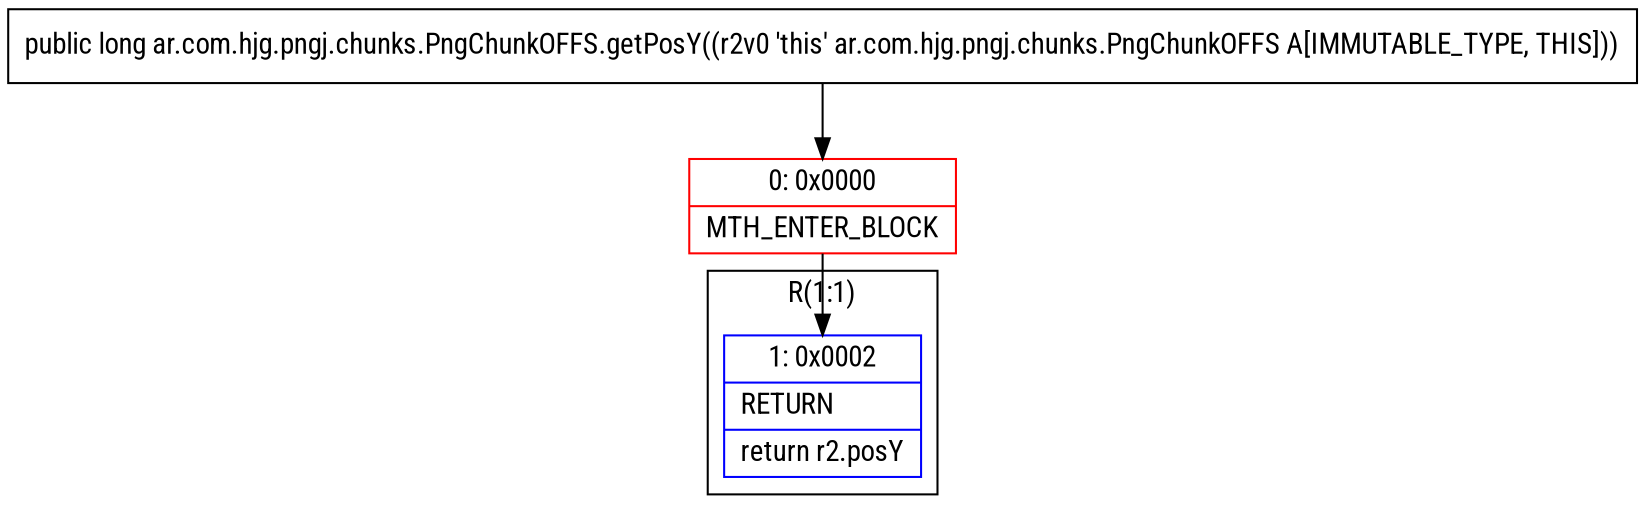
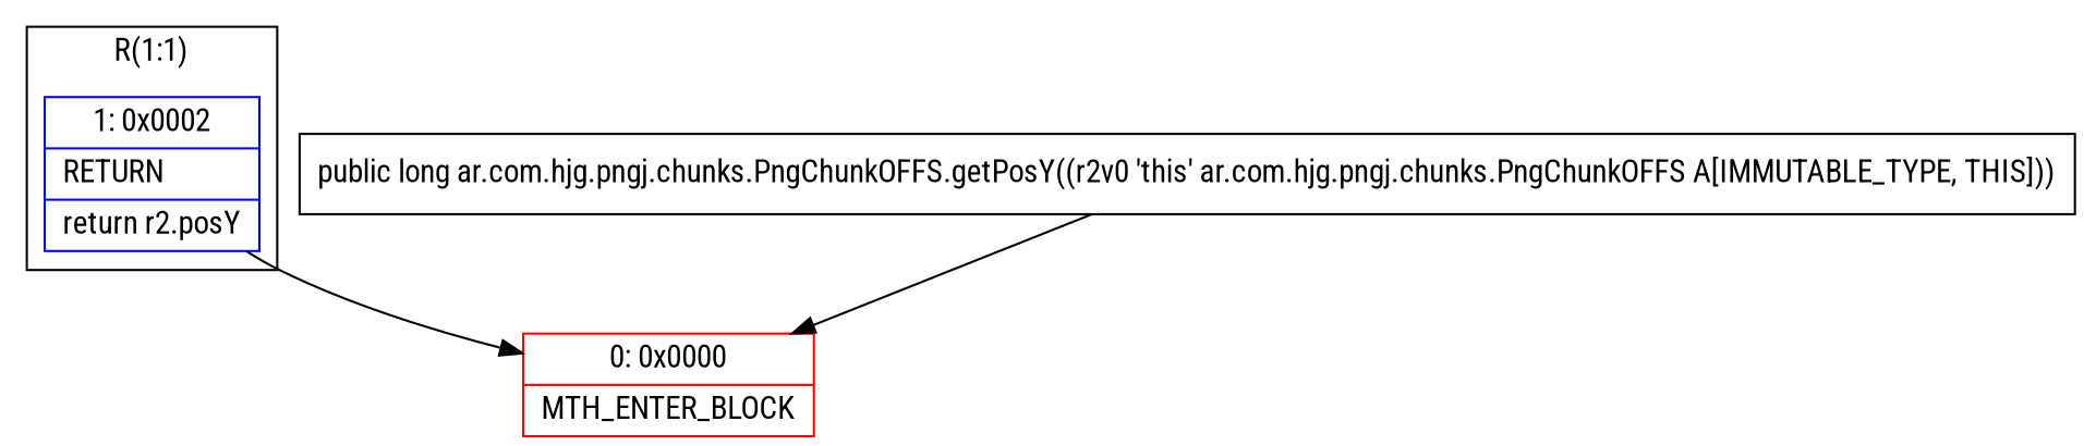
  digraph {
    fontname="Roboto Condensed"
    node [shape=record fontname="Roboto Condensed"]
    edge [fontname="Roboto Condensed"]
    n1 [color=blue label="{1\:\ 0x0002|RETURN\l|return r2.posY\l}"]
    n2 [color=red label="{0\:\ 0x0000|MTH_ENTER_BLOCK\l}"]
    n3 [label="{public long ar.com.hjg.pngj.chunks.PngChunkOFFS.getPosY((r2v0 'this' ar.com.hjg.pngj.chunks.PngChunkOFFS A[IMMUTABLE_TYPE, THIS])) }"]
    subgraph cluster_1 {
      label="R(1:1)"
      n1
    }
-   n2 -> n1
+   n1 -> n2
    n3 -> n2
  }
